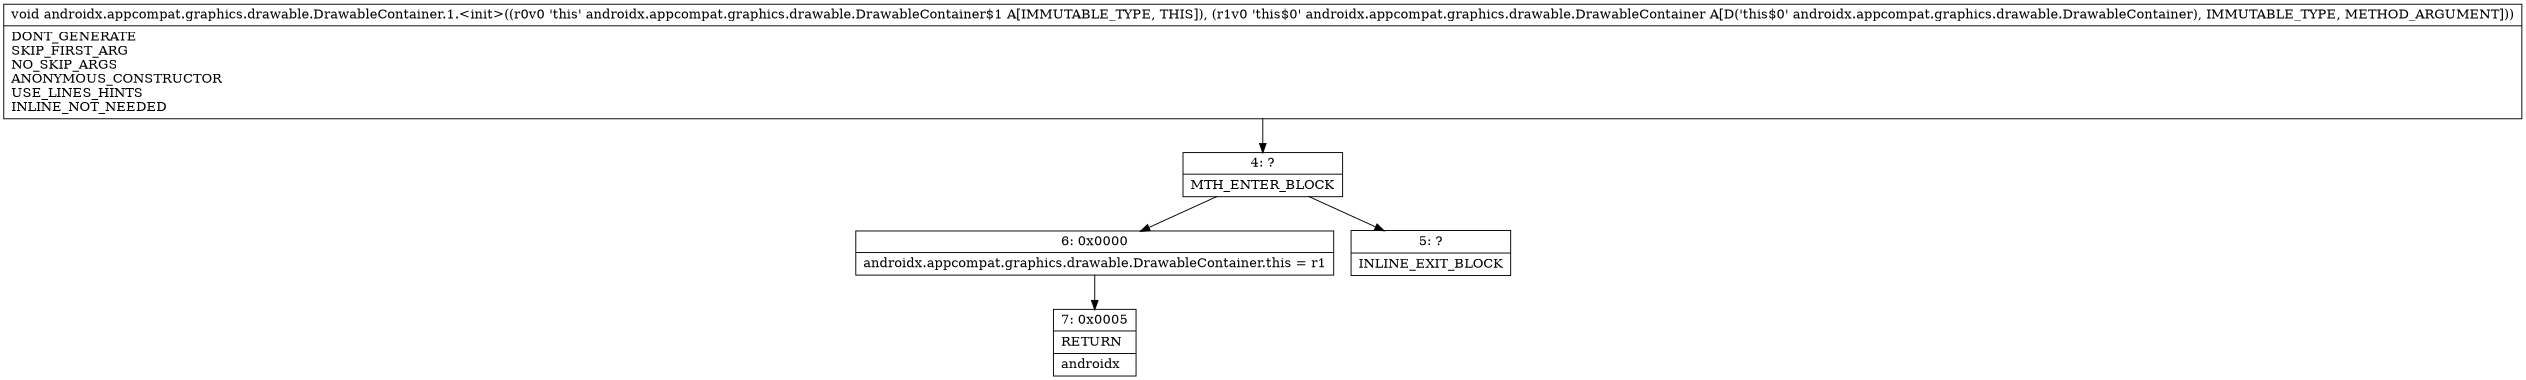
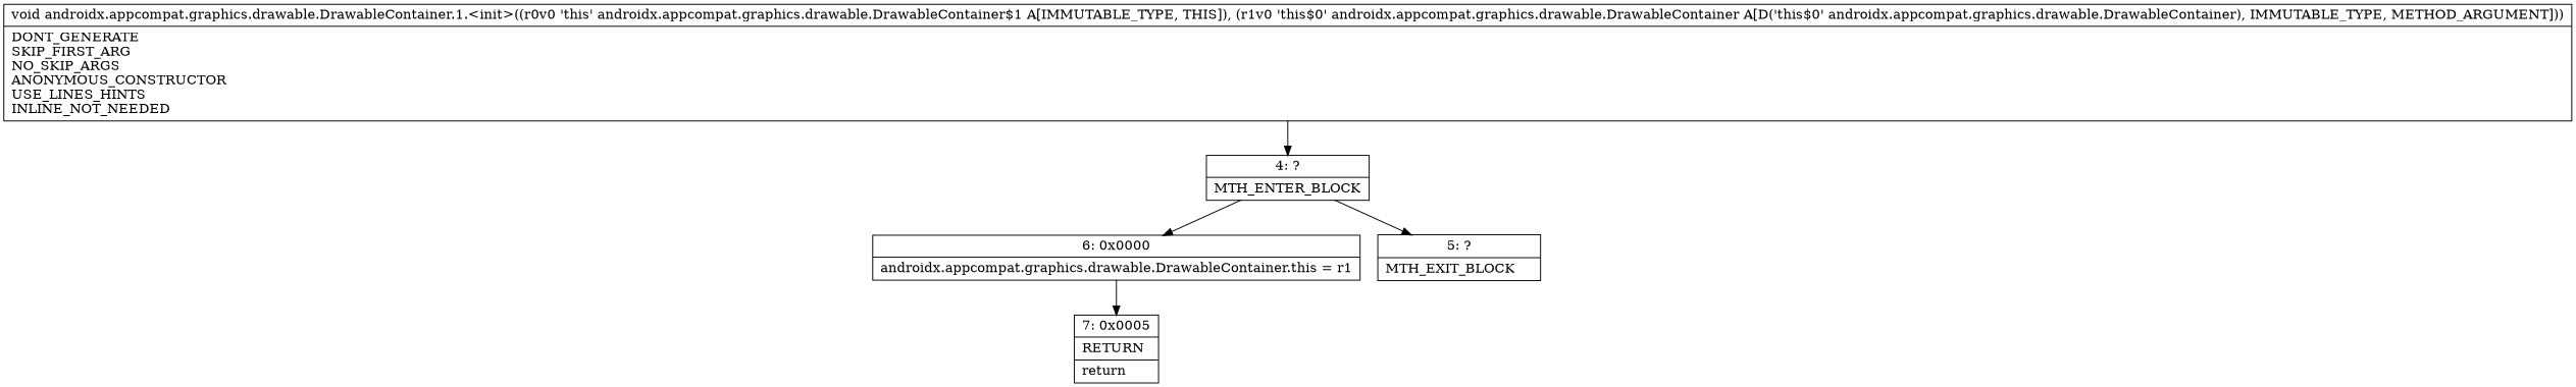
  digraph {
    node [shape=record]
    n1 [label="{4\:\ ?|MTH_ENTER_BLOCK\l}"]
    n2 [label="{6\:\ 0x0000|androidx.appcompat.graphics.drawable.DrawableContainer.this = r1\l}"]
-   n3 [label="{5\:\ ?|INLINE_EXIT_BLOCK\l}"]
-   n4 [label="{7\:\ 0x0005|RETURN\l|androidx\l}"]
+   n3 [label="{5\:\ ?|MTH_EXIT_BLOCK\l}"]
+   n4 [label="{7\:\ 0x0005|RETURN\l|return\l}"]
    n5 [label="{void androidx.appcompat.graphics.drawable.DrawableContainer.1.\<init\>((r0v0 'this' androidx.appcompat.graphics.drawable.DrawableContainer$1 A[IMMUTABLE_TYPE, THIS]), (r1v0 'this$0' androidx.appcompat.graphics.drawable.DrawableContainer A[D('this$0' androidx.appcompat.graphics.drawable.DrawableContainer), IMMUTABLE_TYPE, METHOD_ARGUMENT]))  | DONT_GENERATE\lSKIP_FIRST_ARG\lNO_SKIP_ARGS\lANONYMOUS_CONSTRUCTOR\lUSE_LINES_HINTS\lINLINE_NOT_NEEDED\l}"]
    n1 -> n2
    n1 -> n3
    n2 -> n4
    n5 -> n1
  }
